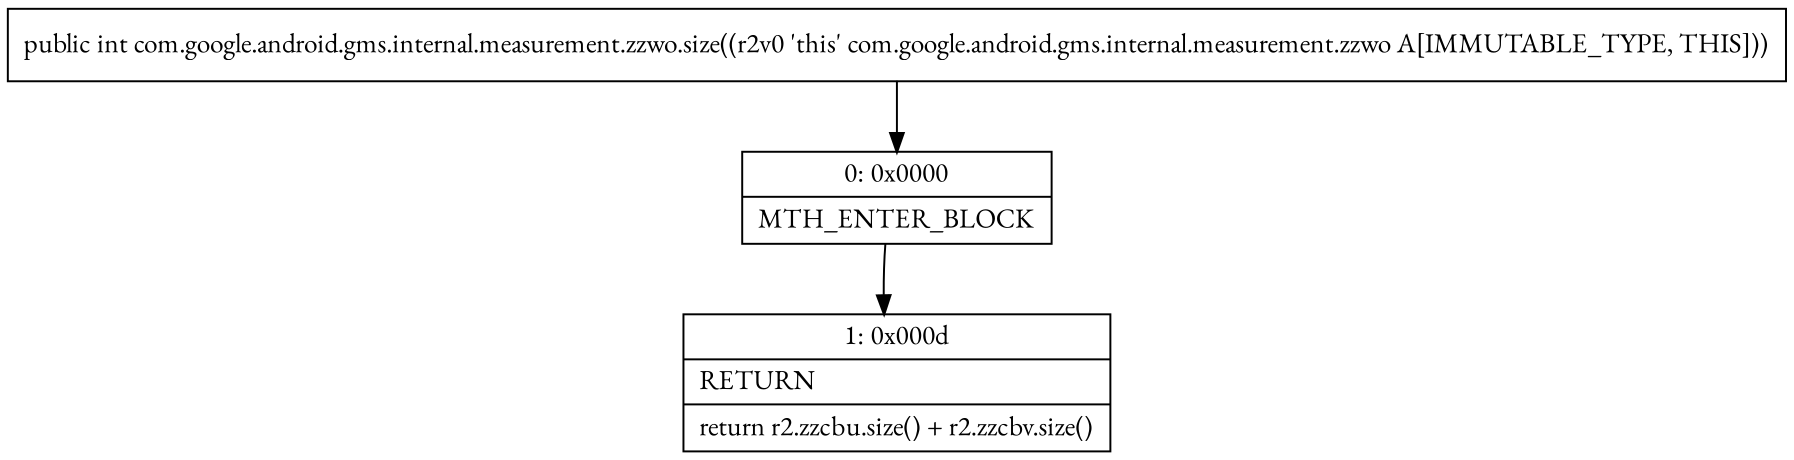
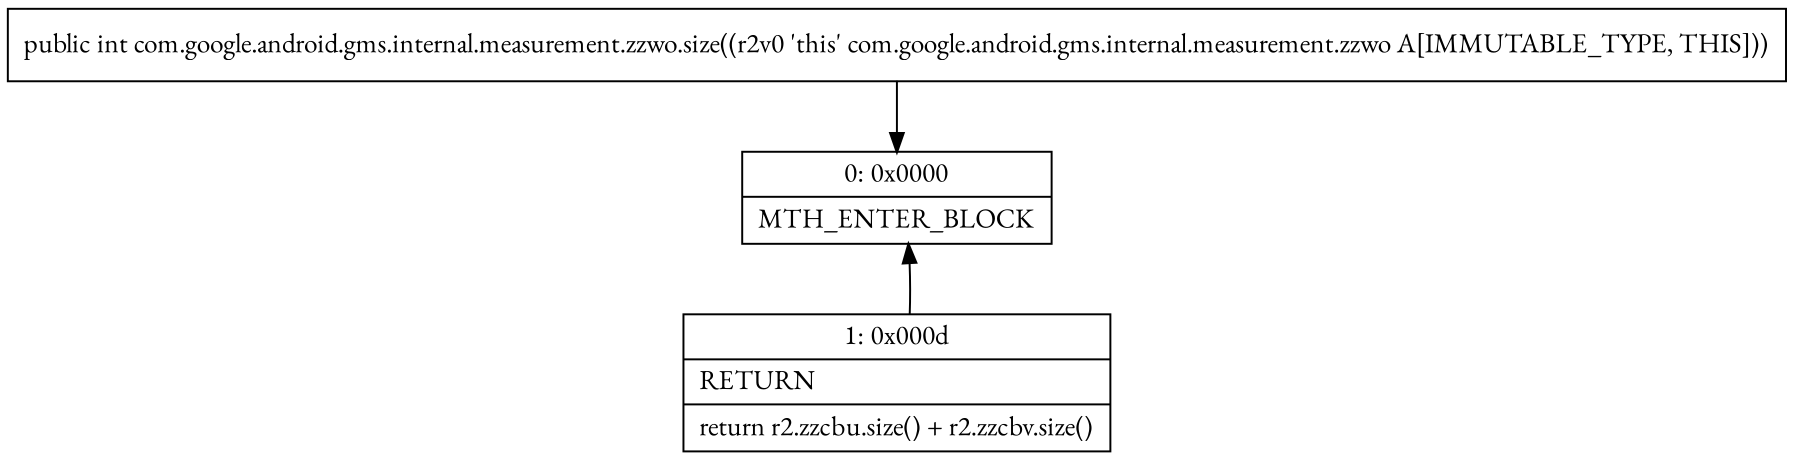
  digraph {
    fontname="EB Garamond"
    node [shape=record fontname="EB Garamond"]
    edge [fontname="EB Garamond"]
    n1 [label="{0\:\ 0x0000|MTH_ENTER_BLOCK\l}"]
    n2 [label="{1\:\ 0x000d|RETURN\l|return r2.zzcbu.size() + r2.zzcbv.size()\l}"]
    n3 [label="{public int com.google.android.gms.internal.measurement.zzwo.size((r2v0 'this' com.google.android.gms.internal.measurement.zzwo A[IMMUTABLE_TYPE, THIS])) }"]
-   n1 -> n2
+   n2 -> n1
    n3 -> n1
  }
